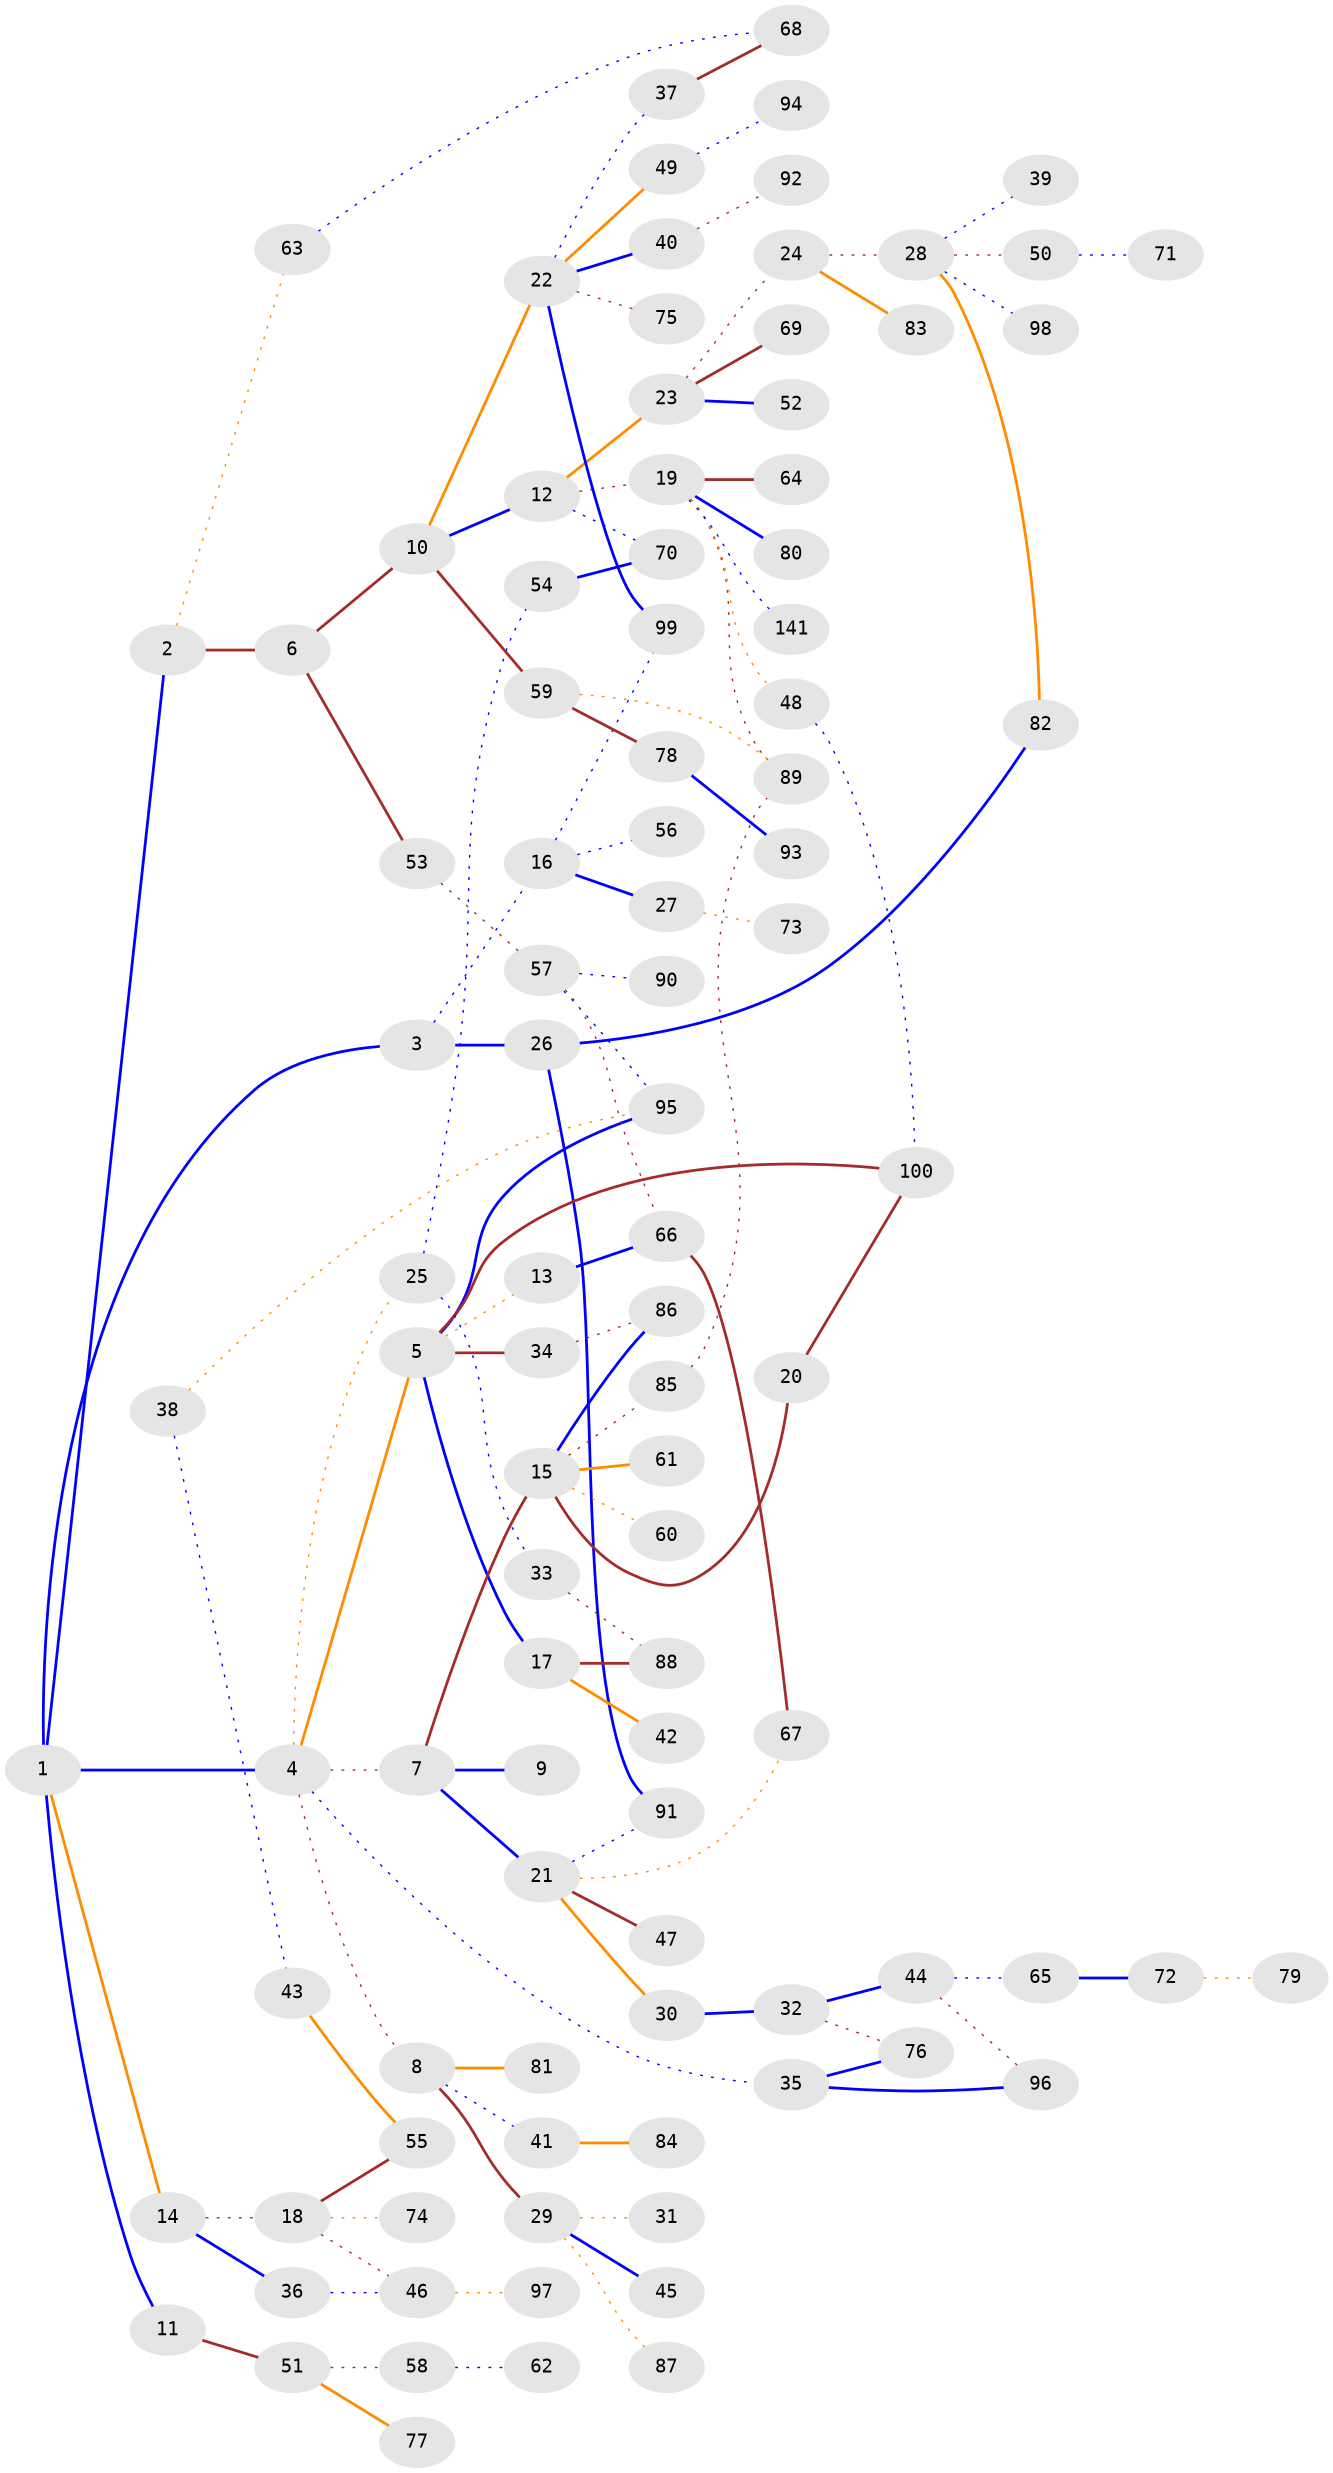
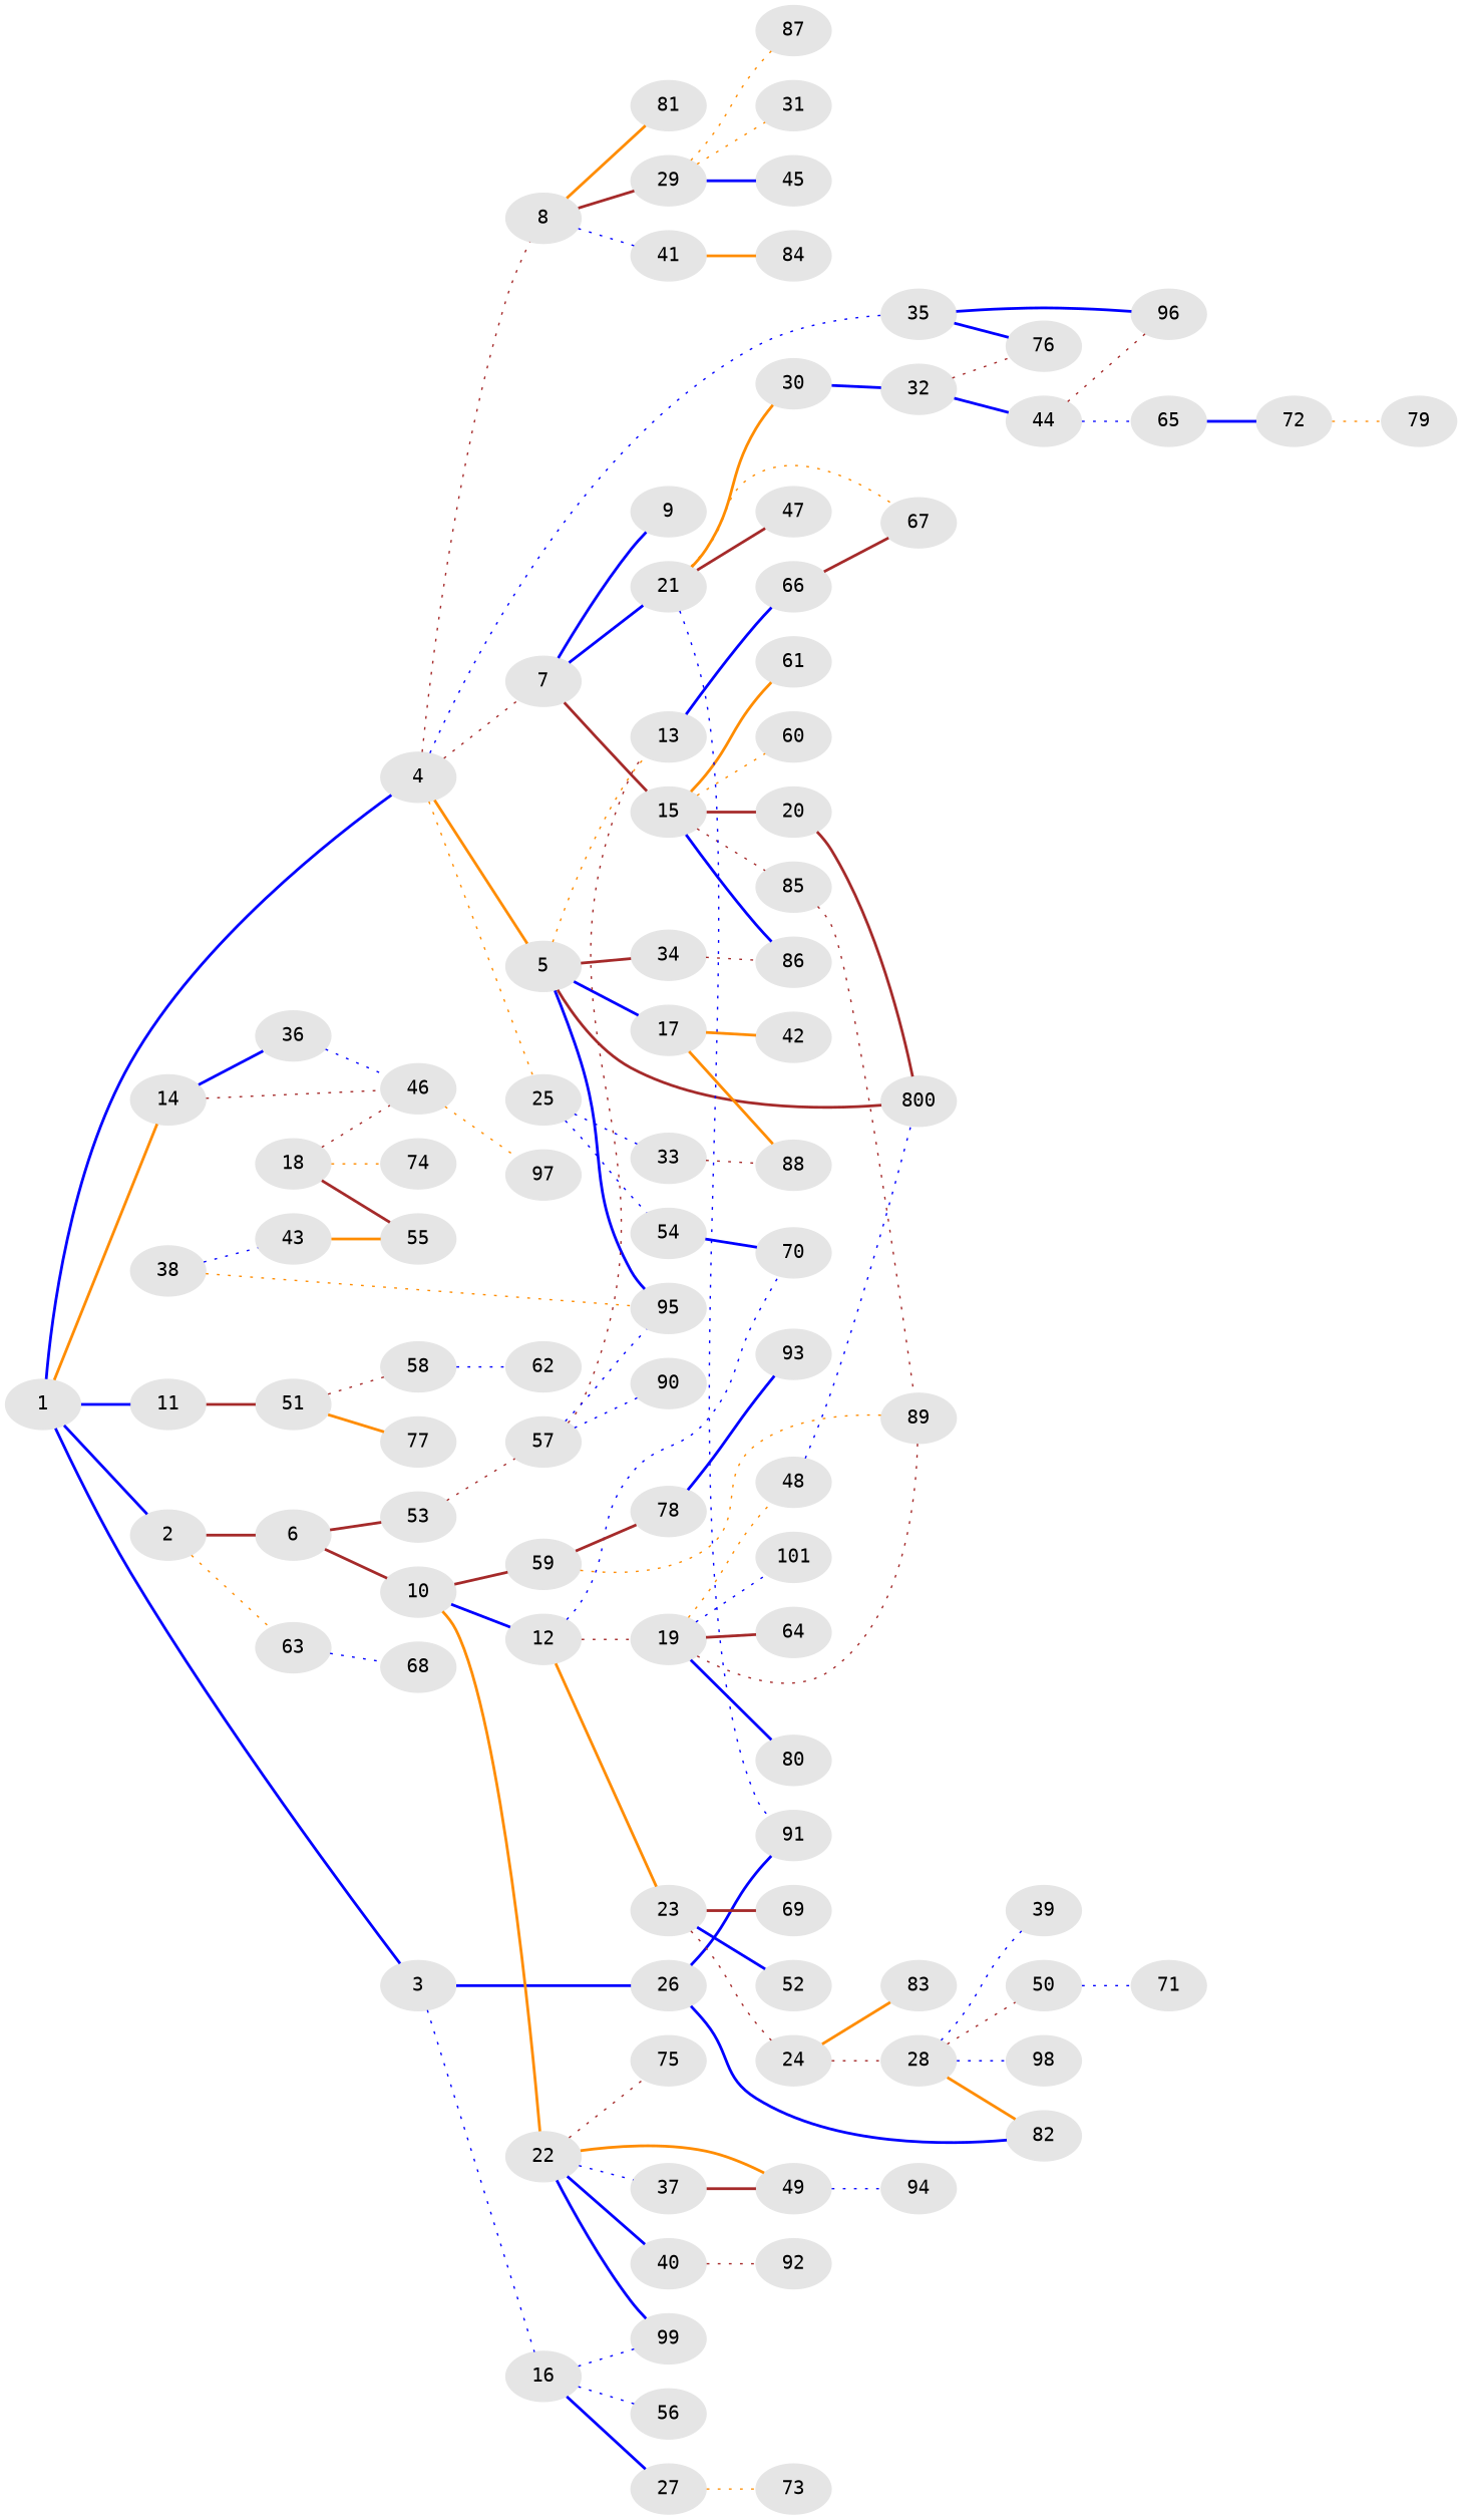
  graph {
    fontname="DejaVu Sans Mono"
    rankdir=LR
    node [color=gray90 fontname="DejaVu Sans Mono" style=filled]
    edge [color=blue fontname="DejaVu Sans Mono" style=bold]
    1
    2
    3
    4
    11
    14
    6
    63
    16
    26
    5
    7
    8
    25
    35
    51
    18
    36
    10
    53
    68
    27
    56
    99
    91
    82
    13
    17
    34
    95
-   100
+   100 [label=800]
    9
    15
    21
    29
    41
    81
    33
    54
    76
    96
    66
    42
    88
    86
    12
    22
    59
    57
    20
    60
    61
    85
    30
    47
    67
    31
    45
    87
    84
    19
    23
    70
    37
    40
    49
    75
    89
    78
    58
    77
    48
    64
    80
-   101 [label=141]
+   101
    24
    52
    69
    46
    55
    74
    73
    97
    32
    92
    94
    28
    83
    39
    50
    98
    71
    44
    38
    43
    65
    72
    62
    90
    93
    79
    1 -- 2
    1 -- 3
    1 -- 4
    1 -- 11
    1 -- 14 [color=darkorange]
    2 -- 6 [color=brown]
    2 -- 63 [color=darkorange style=dotted]
    3 -- 16 [style=dotted]
    3 -- 26
    4 -- 5 [color=darkorange]
    4 -- 7 [color=brown style=dotted]
    4 -- 8 [color=brown style=dotted]
    4 -- 25 [color=darkorange style=dotted]
    4 -- 35 [style=dotted]
    11 -- 51 [color=brown]
-   14 -- 18 [color=brown style=dotted]
+   14 -- 46 [color=brown style=dotted]
    14 -- 36
    6 -- 10 [color=brown]
    6 -- 53 [color=brown]
    63 -- 68 [style=dotted]
    16 -- 27
    16 -- 56 [style=dotted]
    16 -- 99 [style=dotted]
    26 -- 91
    26 -- 82
    5 -- 13 [color=darkorange style=dotted]
    5 -- 17
    5 -- 34 [color=brown]
    5 -- 95
    5 -- 100 [color=brown]
    7 -- 9
    7 -- 15 [color=brown]
    7 -- 21
    8 -- 29 [color=brown]
    8 -- 41 [style=dotted]
    8 -- 81 [color=darkorange]
    25 -- 33 [style=dotted]
    25 -- 54 [style=dotted]
    35 -- 76
    35 -- 96
    51 -- 58 [color=brown style=dotted]
    51 -- 77 [color=darkorange]
    18 -- 46 [color=brown style=dotted]
    18 -- 55 [color=brown]
    18 -- 74 [color=darkorange style=dotted]
    36 -- 46 [style=dotted]
    10 -- 12
    10 -- 22 [color=darkorange]
    10 -- 59 [color=brown]
    53 -- 57 [color=brown style=dotted]
    27 -- 73 [color=darkorange style=dotted]
    13 -- 66
    17 -- 42 [color=darkorange]
-   17 -- 88 [color=brown]
+   17 -- 88 [color=darkorange]
    34 -- 86 [color=brown style=dotted]
    15 -- 86
    15 -- 20 [color=brown]
    15 -- 60 [color=darkorange style=dotted]
    15 -- 61 [color=darkorange]
    15 -- 85 [color=brown style=dotted]
    21 -- 91 [style=dotted]
    21 -- 30 [color=darkorange]
    21 -- 47 [color=brown]
    21 -- 67 [color=darkorange style=dotted]
    29 -- 31 [color=darkorange style=dotted]
    29 -- 45
    29 -- 87 [color=darkorange style=dotted]
    41 -- 84 [color=darkorange]
    33 -- 88 [color=brown style=dotted]
    54 -- 70
    66 -- 67 [color=brown]
    12 -- 19 [color=brown style=dotted]
    12 -- 23 [color=darkorange]
    12 -- 70 [style=dotted]
    22 -- 99
    22 -- 37 [style=dotted]
    22 -- 40
    22 -- 49 [color=darkorange]
    22 -- 75 [color=brown style=dotted]
    59 -- 89 [color=darkorange style=dotted]
    59 -- 78 [color=brown]
    57 -- 95 [style=dotted]
-   57 -- 66 [color=brown style=dotted]
+   57 -- 13 [color=brown style=dotted]
    57 -- 90 [style=dotted]
    20 -- 100 [color=brown]
    85 -- 89 [color=brown style=dotted]
    30 -- 32
    19 -- 89 [color=brown style=dotted]
    19 -- 48 [color=darkorange style=dotted]
    19 -- 64 [color=brown]
    19 -- 80
    19 -- 101 [style=dotted]
    23 -- 24 [color=brown style=dotted]
    23 -- 52
    23 -- 69 [color=brown]
-   37 -- 68 [color=brown]
+   37 -- 49 [color=brown]
    40 -- 92 [color=brown style=dotted]
    49 -- 94 [style=dotted]
    78 -- 93
    58 -- 62 [style=dotted]
    48 -- 100 [style=dotted]
    24 -- 28 [color=brown style=dotted]
    24 -- 83 [color=darkorange]
    46 -- 97 [color=darkorange style=dotted]
    32 -- 76 [color=brown style=dotted]
    32 -- 44
    28 -- 82 [color=darkorange]
    28 -- 39 [style=dotted]
    28 -- 50 [color=brown style=dotted]
    28 -- 98 [style=dotted]
    50 -- 71 [style=dotted]
    44 -- 96 [color=brown style=dotted]
    44 -- 65 [style=dotted]
    38 -- 95 [color=darkorange style=dotted]
    38 -- 43 [style=dotted]
    43 -- 55 [color=darkorange]
    65 -- 72
    72 -- 79 [color=darkorange style=dotted]
  }
